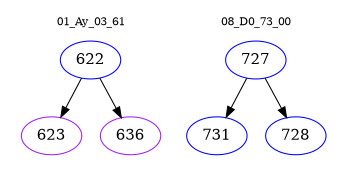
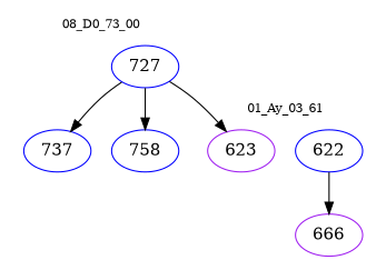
  digraph {
    node [color=blue]
    edge [color=black]
    n1 [label=622]
    n2 [color=purple label=623]
-   n3 [color=purple label=636]
+   n3 [color=purple label=666]
    n4 [label=727]
-   n5 [label=731]
-   n6 [label=728]
+   n5 [label=737]
+   n6 [label=758]
    subgraph cluster_1 {
      color=white
      fontsize=10
      label="01_Ay_03_61"
      n1
      n2
      n3
    }
    subgraph cluster_2 {
      color=white
      fontsize=10
      label="08_D0_73_00"
      n4
      n5
      n6
    }
-   n1 -> n2
+   n4 -> n2
    n1 -> n3
    n4 -> n5
    n4 -> n6
  }
